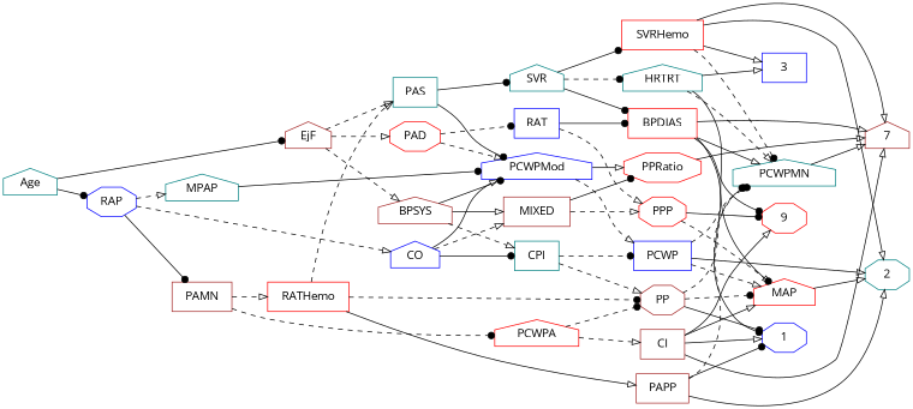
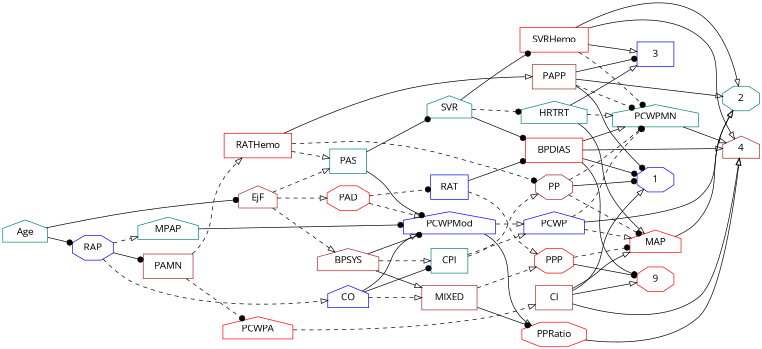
  strict digraph {
    fontname="Open Sans"
    rankdir=LR
    node [color=red fontname="Open Sans" shape=box]
    edge [arrowhead=onormal fontname="Open Sans" style=solid]
    1 [color=blue height=0.5 shape=octagon width=0.75]
    2 [color=teal height=0.5 shape=octagon width=0.75]
    3 [color=blue height=0.5 width=0.75]
-   4 [color=brown height=0.5 shape=house width=0.75 label=7]
+   4 [color=brown height=0.5 shape=house width=0.75]
    n5 [height=0.5 label=9 shape=octagon width=0.75]
    Age [color=teal height=0.5 shape=house width=0.75]
    EjF [color=brown height=0.5 shape=house width=0.75]
    RAP [color=blue height=0.5 shape=octagon width=0.77632]
    BPSYS [color=brown height=0.5 shape=house width=1.0471]
    PAD [height=0.5 shape=octagon width=0.79437]
    PAS [color=teal height=0.5 width=0.75]
    MPAP [color=teal height=0.5 shape=house width=0.97491]
    CO [color=blue height=0.5 shape=house width=0.75]
    PAMN [color=brown height=0.5 width=1.011]
    MIXED [color=brown height=0.5 width=1.1193]
    PCWPMod [color=blue height=0.5 shape=house width=1.4443]
    CPI [color=teal height=0.5 width=0.75]
    RAT [color=blue height=0.5 width=0.75827]
    SVR [color=teal height=0.5 shape=house width=0.77632]
    RATHemo [height=0.5 width=1.3721]
    PCWPA [height=0.5 shape=house width=1.1555]
    PPP [height=0.5 shape=octagon width=0.75]
    PPRatio [height=0.5 shape=octagon width=1.1013]
-   PCWP [color=blue height=0.5 width=0.97491]
+   PCWP [color=blue height=0.5 shape=house width=0.97491]
    PP [color=brown height=0.5 shape=octagon width=0.75]
    BPDIAS [height=0.5 width=1.1735]
    PAPP [color=brown height=0.5 width=0.88464]
    SVRHemo [height=0.5 width=1.3902]
    HRTRT [color=teal height=0.5 shape=house width=1.1013]
    CI [color=brown height=0.5 width=0.75]
    MAP [height=0.5 shape=house width=0.84854]
    PCWPMN [color=teal height=0.5 shape=house width=1.3902]
    Age -> EjF [arrowhead=dot]
    Age -> RAP [arrowhead=dot]
    EjF -> BPSYS [style=dashed]
    EjF -> PAD [style=dashed]
    EjF -> PAS [style=dashed]
    RAP -> MPAP [style=dashed]
    RAP -> CO [style=dashed]
    RAP -> PAMN [arrowhead=dot]
    BPSYS -> MIXED
    BPSYS -> PCWPMod [arrowhead=dot]
    BPSYS -> CPI [style=dashed]
    PAD -> PCWPMod [style=dashed]
    PAD -> RAT [arrowhead=dot style=dashed]
    PAS -> PCWPMod [arrowhead=dot]
    PAS -> SVR [arrowhead=dot]
    MPAP -> PCWPMod [arrowhead=dot]
    CO -> MIXED [style=dashed]
    CO -> PCWPMod
    CO -> CPI [arrowhead=dot]
    PAMN -> RATHemo [style=dashed]
    PAMN -> PCWPA [arrowhead=dot style=dashed]
    MIXED -> PPP [style=dashed]
    MIXED -> PPRatio [arrowhead=dot]
    PCWPMod -> PPRatio
    PCWPMod -> PCWP [style=dashed]
-   CPI -> PCWP [arrowhead=dot style=dashed]
+   CPI -> PCWP [style=dashed]
    CPI -> PP [style=dashed]
    RAT -> PPP [style=dashed]
    RAT -> BPDIAS [arrowhead=dot]
    SVR -> BPDIAS [arrowhead=dot]
    SVR -> SVRHemo [arrowhead=dot]
    SVR -> HRTRT [arrowhead=dot style=dashed]
    RATHemo -> PAS [style=dashed]
    RATHemo -> PP [arrowhead=dot style=dashed]
    RATHemo -> PAPP
-   PCWPA -> PP [arrowhead=dot style=dashed]
    PCWPA -> CI [style=dashed]
    PPP -> n5 [arrowhead=dot]
    PPP -> MAP [arrowhead=dot style=dashed]
    PPRatio -> 4
    PCWP -> 2
    PCWP -> MAP [style=dashed]
    PCWP -> PCWPMN [arrowhead=dot style=dashed]
    PP -> 1 [arrowhead=dot]
    PP -> MAP [arrowhead=dot style=dashed]
    PP -> PCWPMN [arrowhead=dot style=dashed]
    BPDIAS -> 1 [arrowhead=dot]
    BPDIAS -> 4
    BPDIAS -> n5 [arrowhead=dot]
    BPDIAS -> PCWPMN
    PAPP -> 1 [arrowhead=dot]
    PAPP -> 2
+   PAPP -> 3 [arrowhead=dot]
    PAPP -> PCWPMN [arrowhead=dot style=dashed]
    SVRHemo -> 2
    SVRHemo -> 3
    SVRHemo -> 4
    SVRHemo -> PCWPMN [arrowhead=dot style=dashed]
    HRTRT -> 3
    HRTRT -> MAP
    HRTRT -> PCWPMN [style=dashed]
    CI -> 1
    CI -> 4
    CI -> n5
    CI -> MAP
    MAP -> 2
    PCWPMN -> 4
  }
